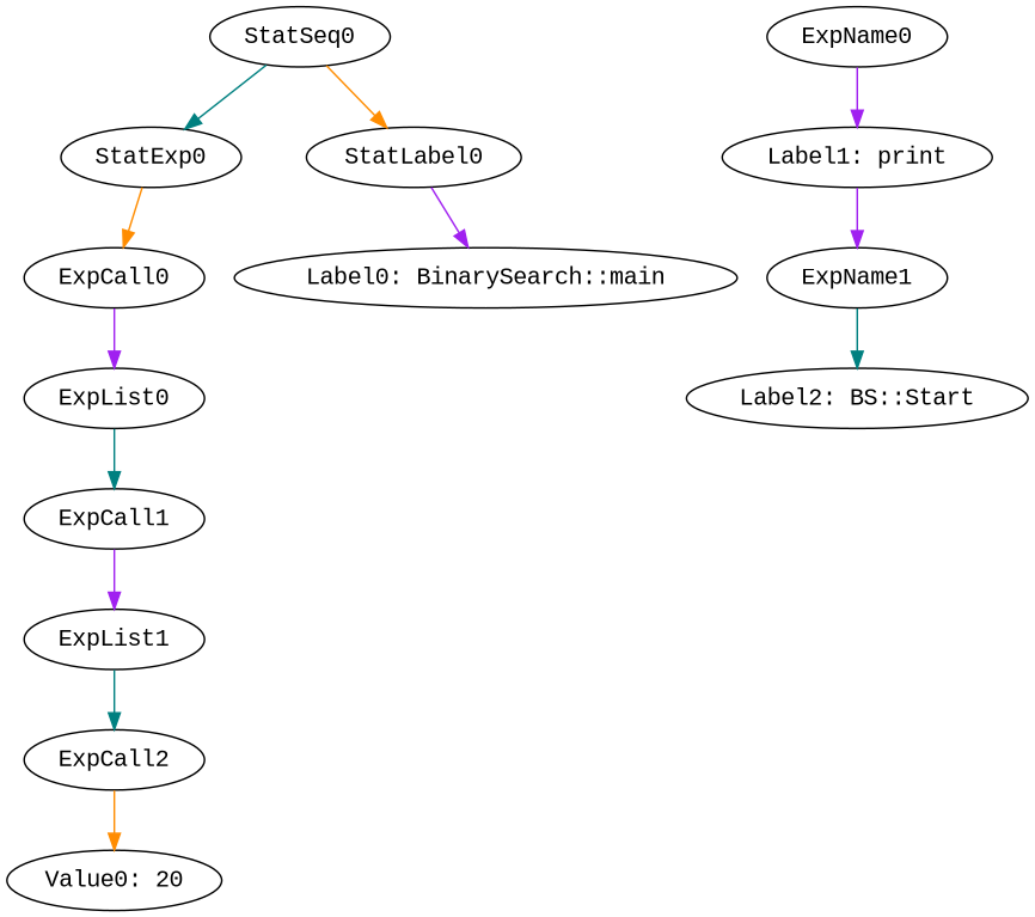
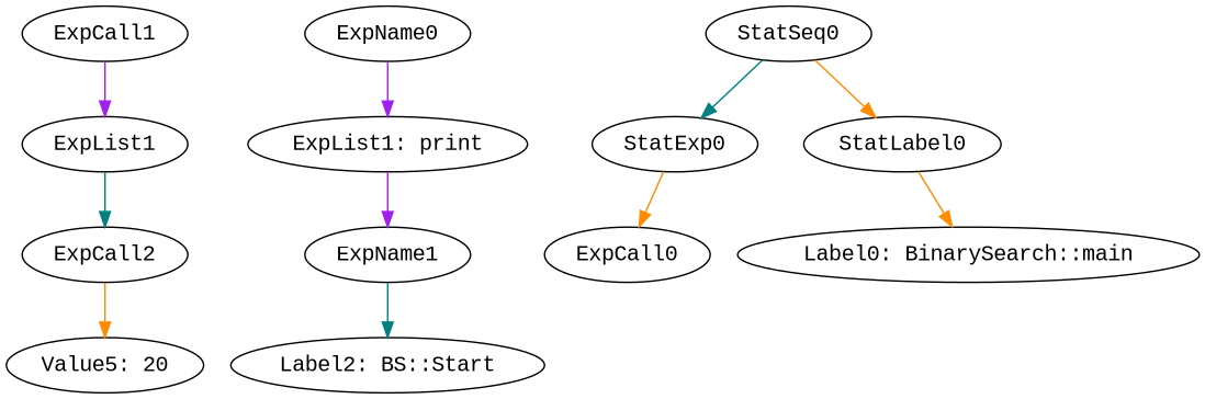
  digraph {
    fontname="Liberation Mono"
    ordering=out
    node [fontname="Liberation Mono"]
    edge [color=purple fontname="Liberation Mono"]
-   ExpList0
    ExpCall1
    ExpList1
    ExpCall2
    ExpName1
    "Label2: BS::Start"
-   "Value0: 20"
+   "Value0: 20" [label="Value5: 20"]
    StatExp0
    ExpCall0
    ExpName0
-   "Label1: print"
+   "Label1: print" [label="ExpList1: print"]
    StatLabel0
    "Label0: BinarySearch::main"
    StatSeq0
-   ExpList0 -> ExpCall1 [color=teal]
    ExpCall1 -> ExpList1
    ExpList1 -> ExpCall2 [color=teal]
    ExpCall2 -> "Value0: 20" [color=darkorange]
    ExpName1 -> "Label2: BS::Start" [color=teal]
    StatExp0 -> ExpCall0 [color=darkorange]
-   ExpCall0 -> ExpList0
    ExpName0 -> "Label1: print"
    "Label1: print" -> ExpName1
-   StatLabel0 -> "Label0: BinarySearch::main"
+   StatLabel0 -> "Label0: BinarySearch::main" [color=darkorange]
    StatSeq0 -> StatExp0 [color=teal]
    StatSeq0 -> StatLabel0 [color=darkorange]
  }
